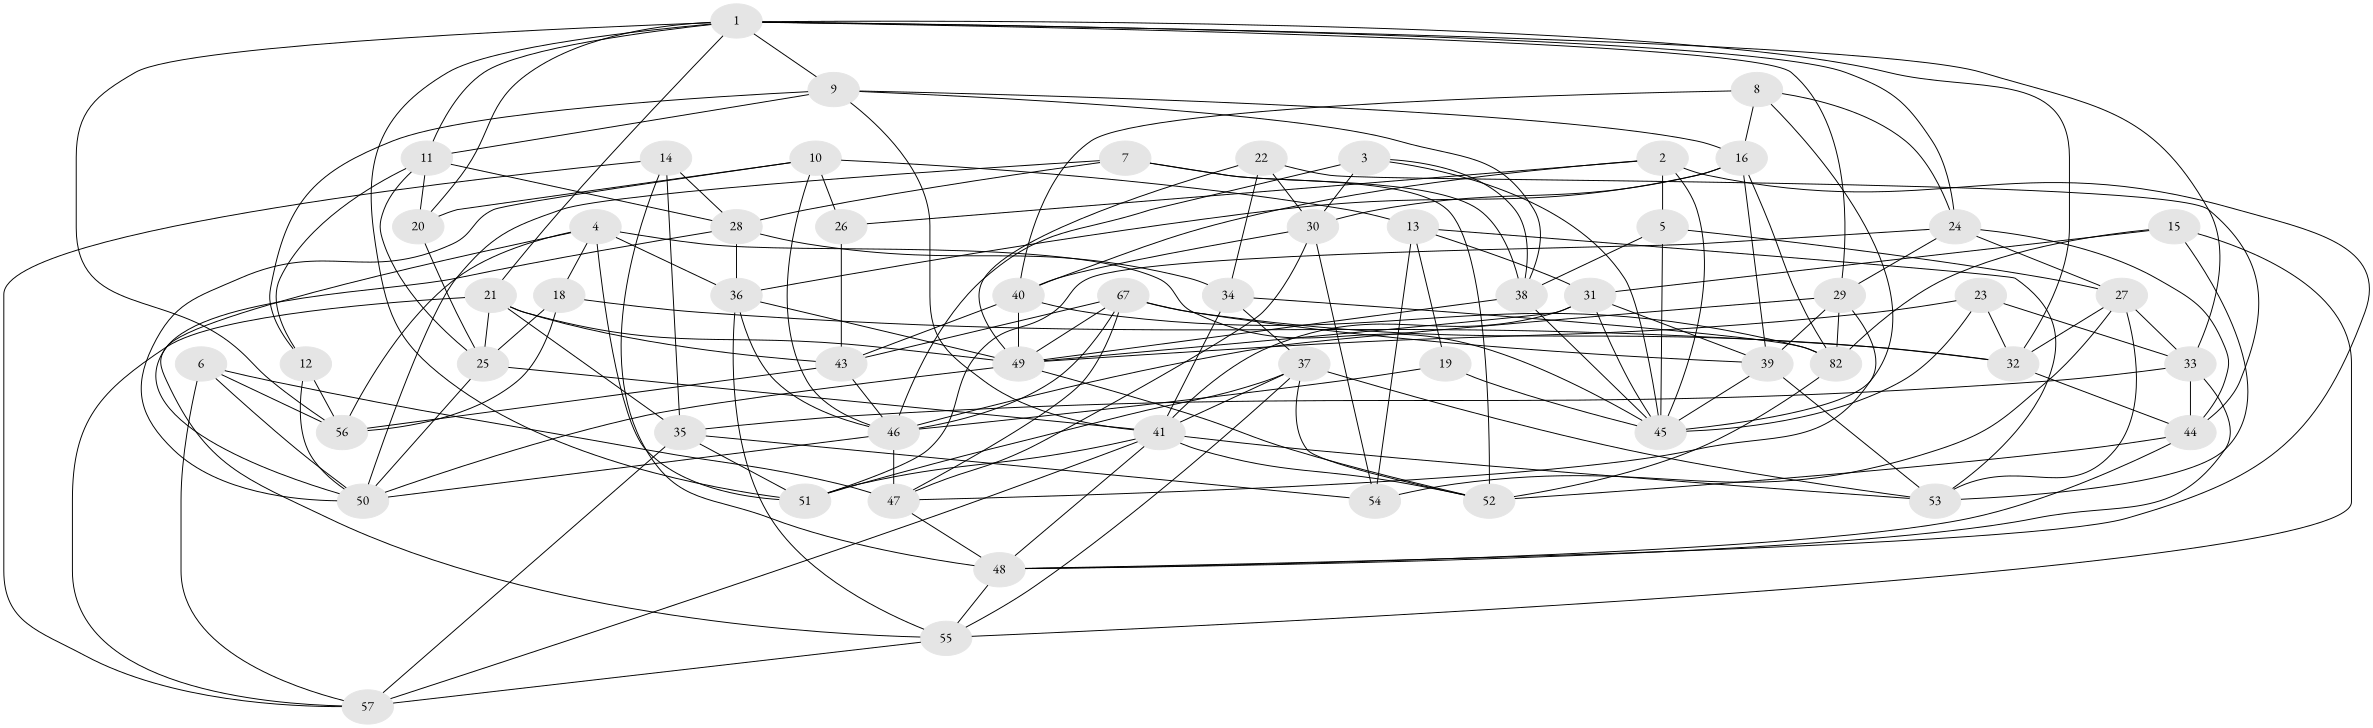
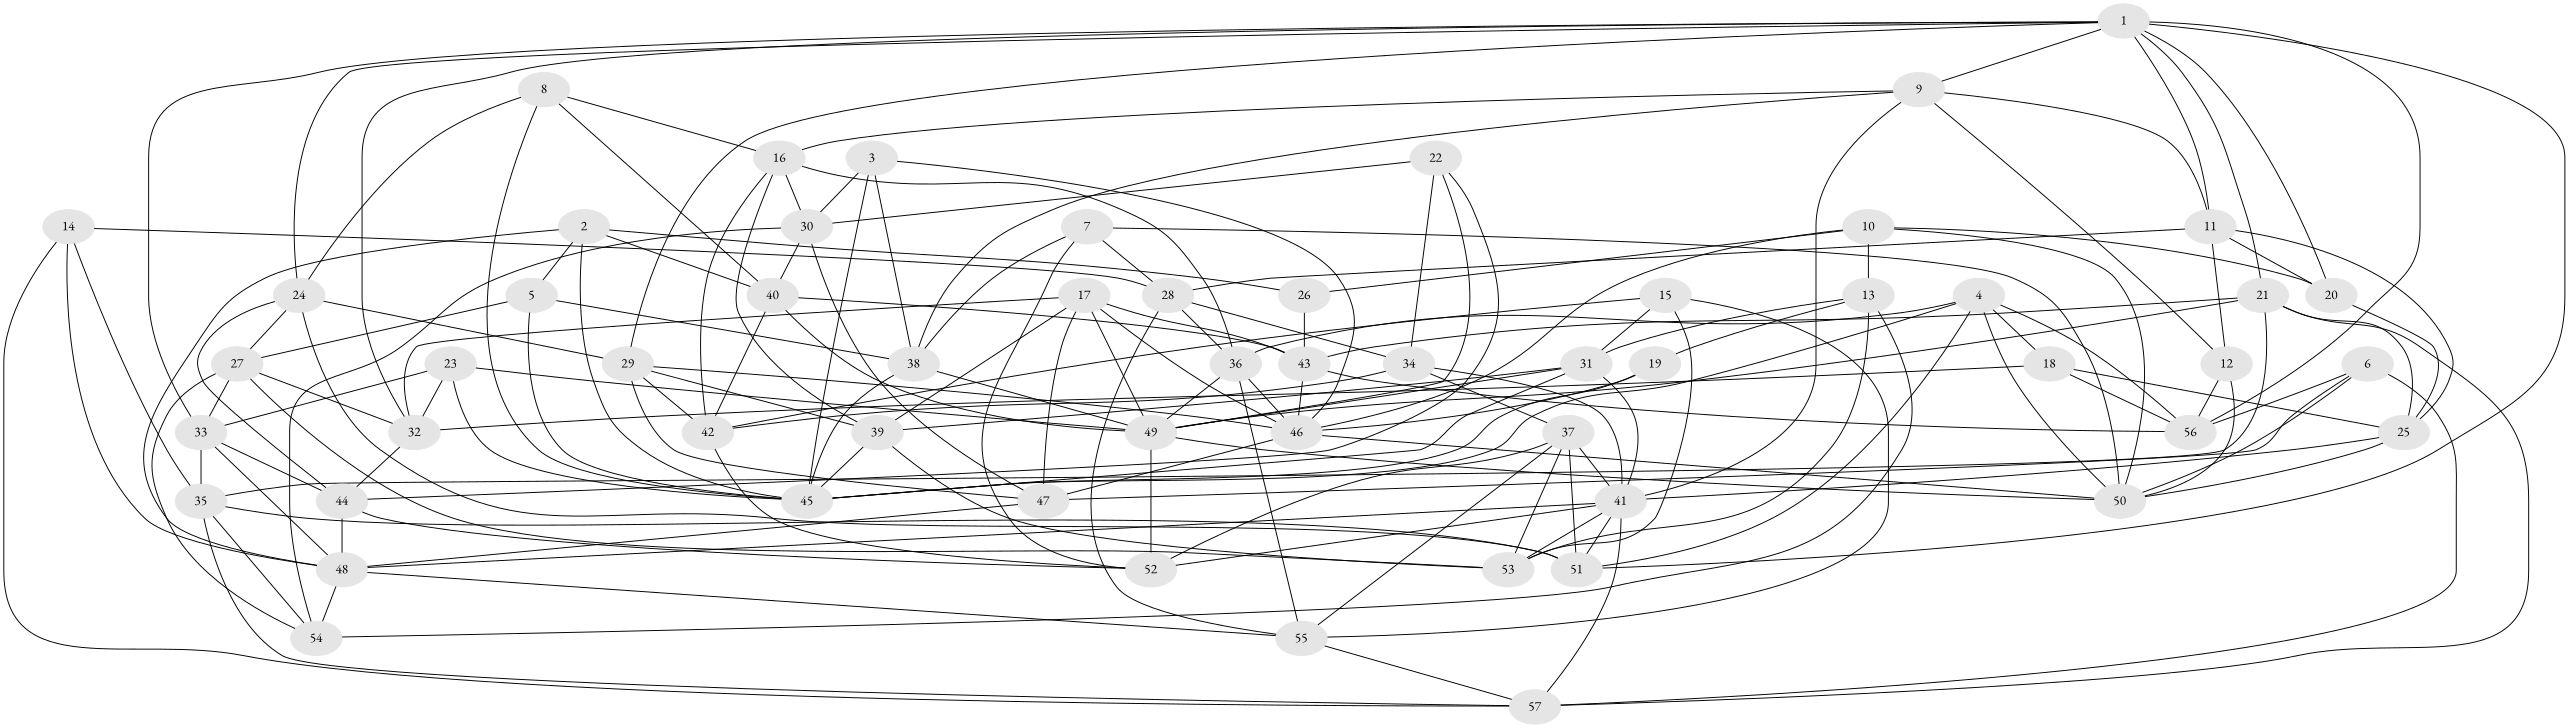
  graph {
    fontname="EB Garamond"
    node [color=gray90 fontname="EB Garamond" style=filled]
    edge [fontname="EB Garamond" weight=1.0]
    1
    9
    11
    20
    21
    24
    29
    32
    33
    51
    56
    38
    16
    12
    41
    28
    25
    57
    35
    43
    49
    27
    44
    46
    47
-   42 [label=82]
+   42
    39
    48
    2
    5
    26
    40
    45
    34
    37
    54
    55
    3
    30
    50
    4
    18
    36
    53
    6
    7
    52
    8
    10
    13
    19
    31
    14
    15
-   17 [label=67]
+   17
    22
    23
    1 -- 9
    1 -- 11
    1 -- 20
    1 -- 21
    1 -- 24
    1 -- 29
    1 -- 32
    1 -- 33
    1 -- 51
    1 -- 56
    9 -- 11
    9 -- 38
    9 -- 16
    9 -- 12
    9 -- 41
    11 -- 20
    11 -- 12
    11 -- 28
    11 -- 25
    20 -- 25
    21 -- 25
    21 -- 57
    21 -- 35
    21 -- 43
    21 -- 49
    24 -- 29
    24 -- 51
    24 -- 27
    24 -- 44
    29 -- 46
    29 -- 47
    29 -- 42
    29 -- 39
    32 -- 44
    33 -- 35
    33 -- 44
    33 -- 48
    38 -- 49
    38 -- 45
    16 -- 42
    16 -- 39
    16 -- 30
    16 -- 36
    12 -- 56
    12 -- 50
    41 -- 51
    41 -- 57
    41 -- 48
    41 -- 53
    41 -- 52
    28 -- 34
    28 -- 55
    28 -- 36
    25 -- 41
    25 -- 50
    35 -- 51
    35 -- 57
    35 -- 54
    43 -- 56
    43 -- 46
    49 -- 50
    49 -- 52
    27 -- 32
    27 -- 33
    27 -- 54
    27 -- 53
    44 -- 48
    44 -- 52
    46 -- 47 [weight=2.0]
    46 -- 50
    47 -- 48 [weight=2.0]
    42 -- 52
    39 -- 45
    39 -- 53
+   48 -- 54 [weight=2.0]
    48 -- 55
    2 -- 48
    2 -- 5
    2 -- 26
    2 -- 40
    2 -- 45
    5 -- 38
    5 -- 27
    5 -- 45
    26 -- 43
    40 -- 43
    40 -- 49
    40 -- 42
    34 -- 41
    34 -- 42
    34 -- 37
    37 -- 51
    37 -- 41
    37 -- 55
    37 -- 53
    37 -- 52
    55 -- 57
    3 -- 38
    3 -- 46
    3 -- 45
    3 -- 30
    30 -- 47
    30 -- 40
    30 -- 54
    4 -- 51
    4 -- 56
    4 -- 45
    4 -- 50
    4 -- 18
    4 -- 36
    18 -- 32
    18 -- 56
    18 -- 25
    36 -- 49
    36 -- 46
    36 -- 55
    6 -- 56
    6 -- 57
    6 -- 47
    6 -- 50
    7 -- 38
    7 -- 28
    7 -- 50
    7 -- 52
    8 -- 24
    8 -- 16
    8 -- 40
    8 -- 45
    10 -- 20
    10 -- 46
    10 -- 26 [weight=2.0]
    10 -- 50
    10 -- 13
    13 -- 54
    13 -- 53
    13 -- 19 [weight=2.0]
    13 -- 31
    19 -- 46
    19 -- 45
    31 -- 41
    31 -- 49
    31 -- 39
    31 -- 45
    14 -- 28
    14 -- 57
    14 -- 35
    14 -- 48
    15 -- 42
    15 -- 55
    15 -- 53
    15 -- 31
    17 -- 32
    17 -- 43
    17 -- 49
    17 -- 46
    17 -- 47
    17 -- 39
    22 -- 49
    22 -- 44
    22 -- 34
    22 -- 30
    23 -- 32
    23 -- 33
    23 -- 49
    23 -- 45
  }
